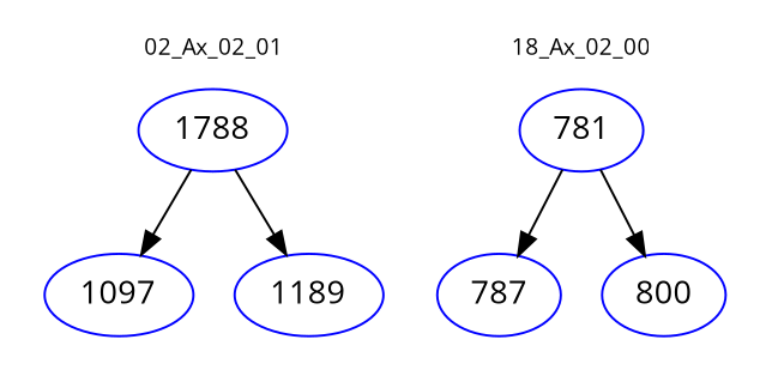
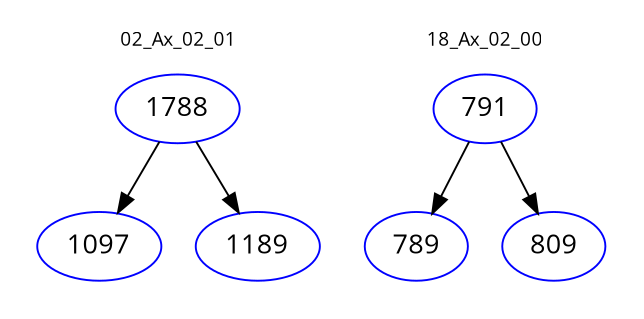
  digraph {
    fontname="Open Sans"
    node [color=blue fontname="Open Sans"]
    edge [color=black fontname="Open Sans"]
    n1 [label=1788]
    n2 [label=1097]
    n3 [label=1189]
-   n4 [label=781]
-   n5 [label=787]
-   n6 [label=800]
+   n4 [label=791]
+   n5 [label=789]
+   n6 [label=809]
    subgraph cluster_1 {
      color=white
      fontsize=10
      label="02_Ax_02_01"
      n1
      n2
      n3
    }
    subgraph cluster_2 {
      color=white
      fontsize=10
      label="18_Ax_02_00"
      n4
      n5
      n6
    }
    n1 -> n2
    n1 -> n3
    n4 -> n5
    n4 -> n6
  }
